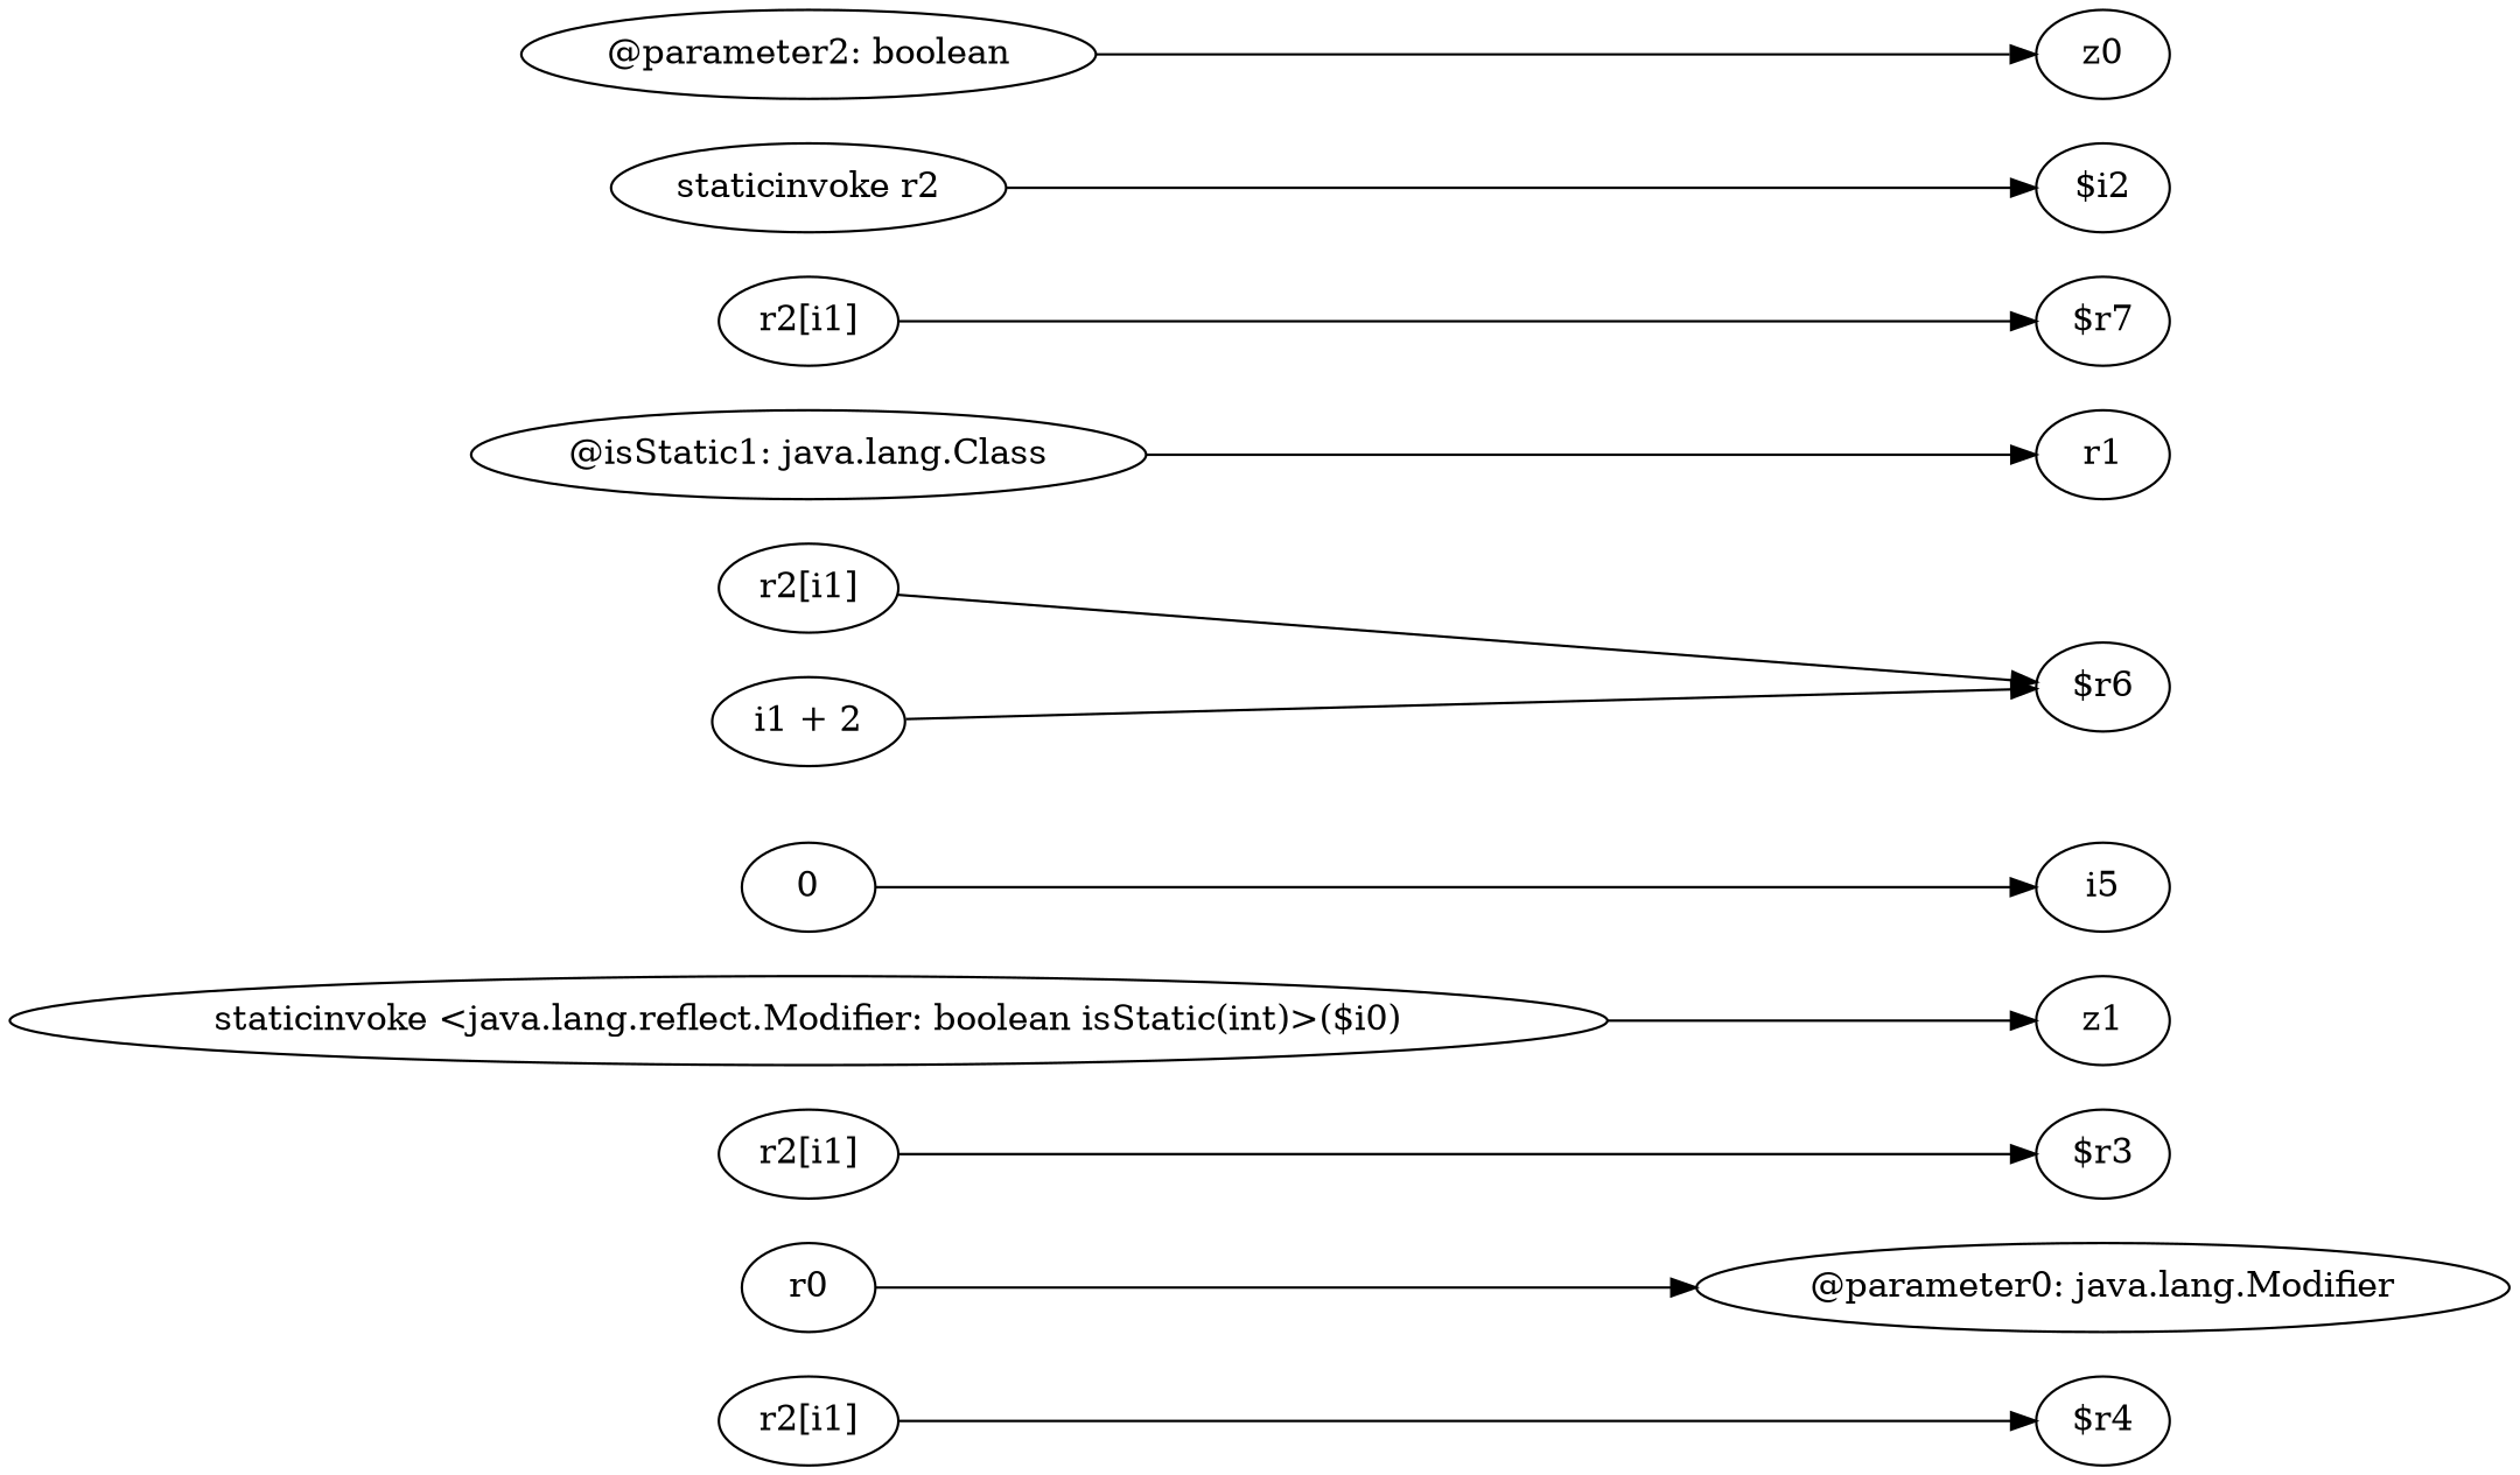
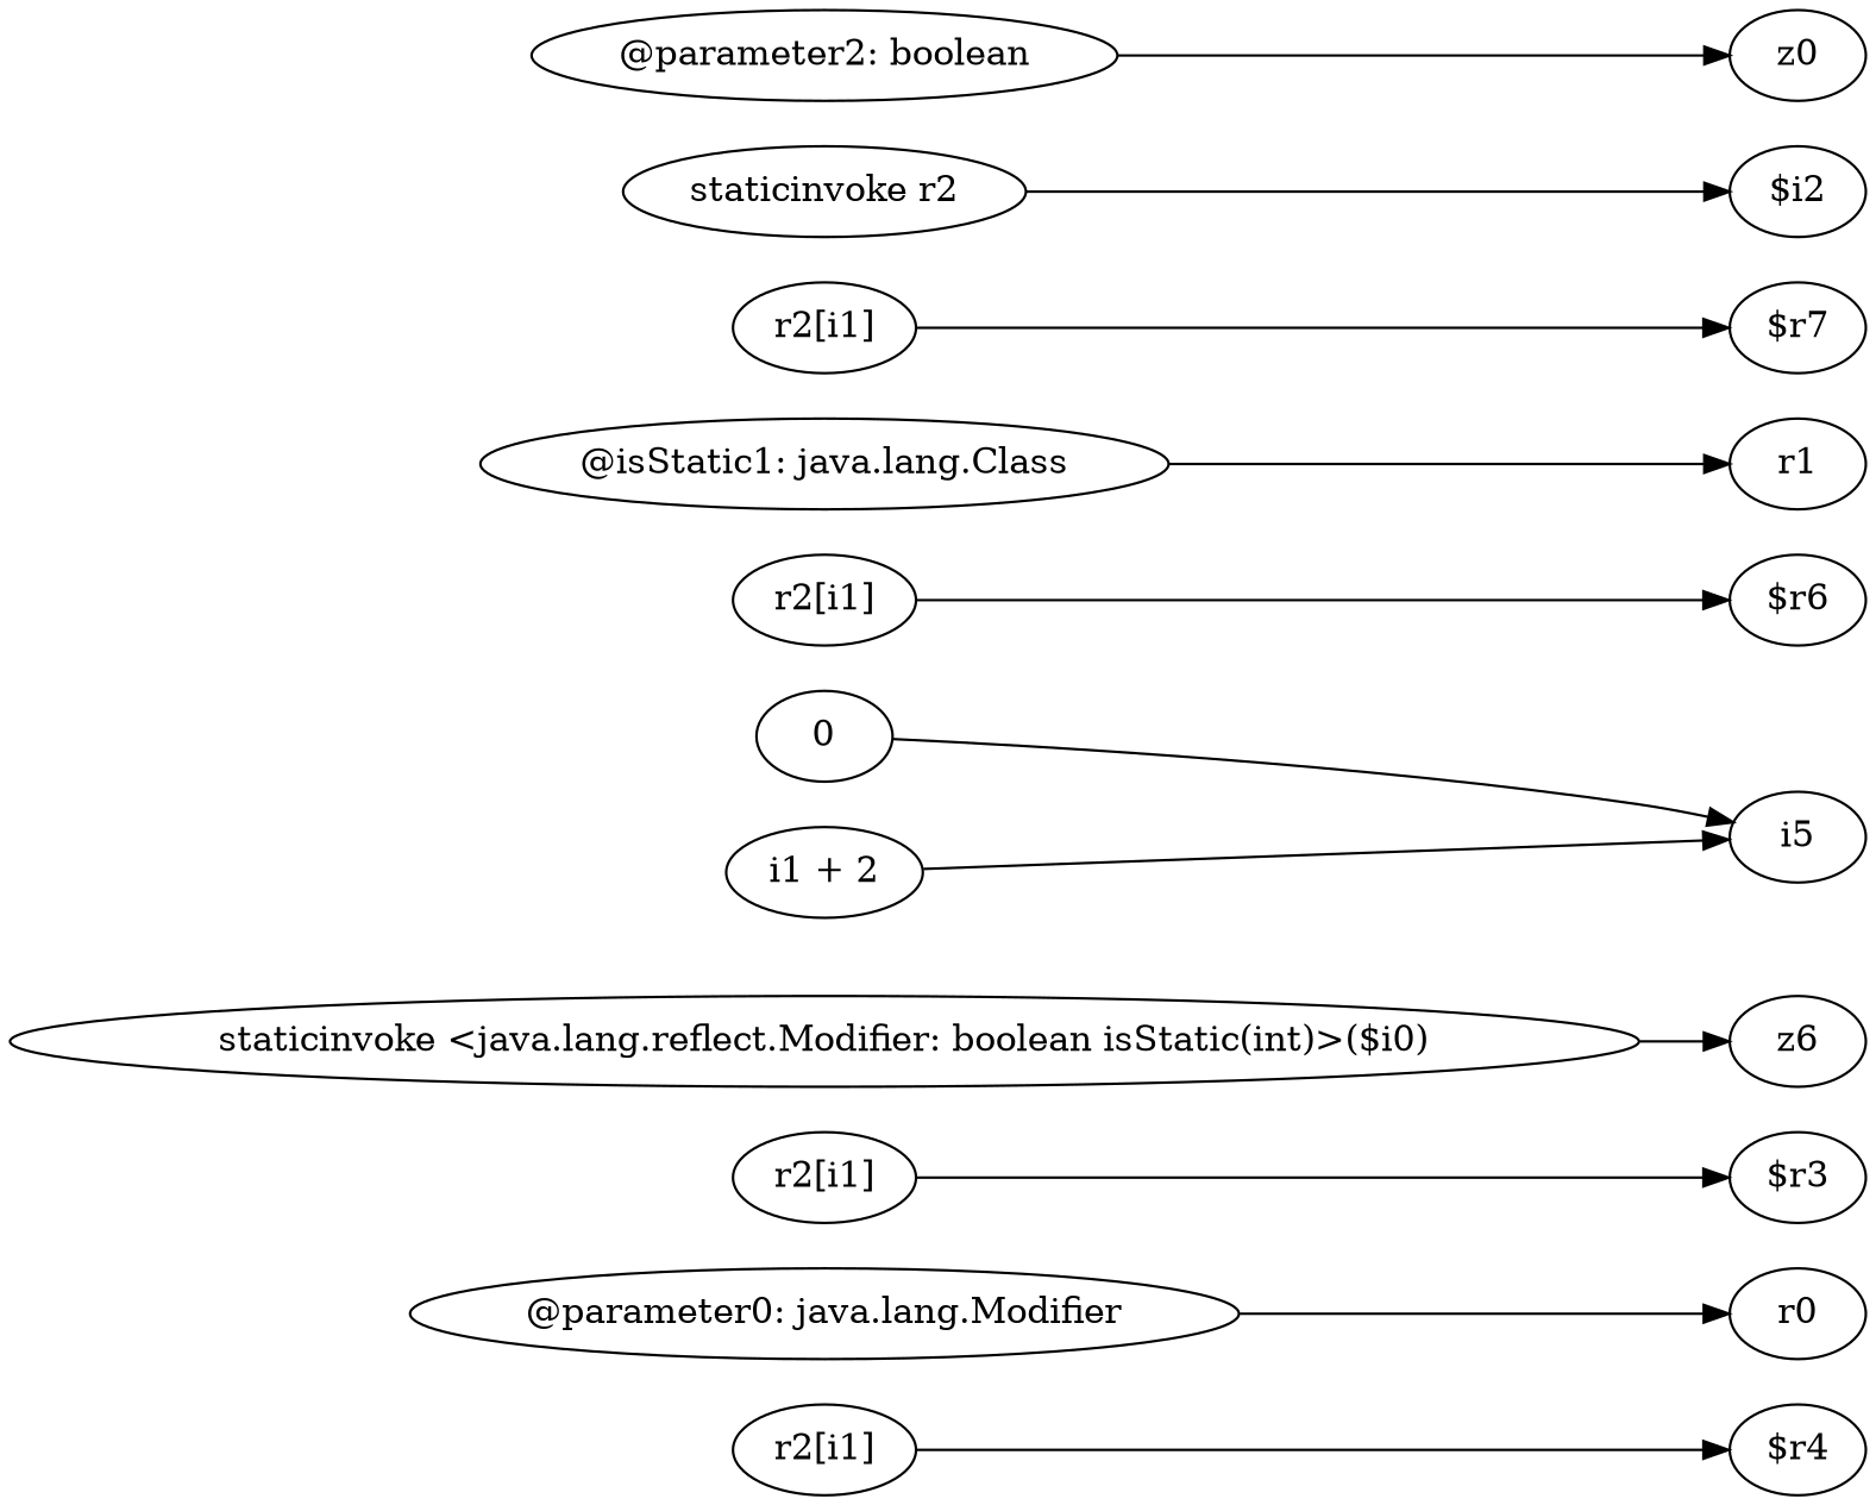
  digraph {
    rankdir=LR
    n1 [label="r2[i1]"]
    n2 [label="$r4"]
    n3 [label="@parameter0: java.lang.Modifier"]
    n4 [label=r0]
    n5 [label="r2[i1]"]
    n6 [label="$r3"]
    n7 [label="staticinvoke <java.lang.reflect.Modifier: boolean isStatic(int)>($i0)"]
-   n8 [label=z1]
+   n8 [label=z6]
    n9 [label=0]
    n10 [label=i5]
    n11 [label="r2[i1]"]
    n12 [label="$r6"]
    n13 [label="@isStatic1: java.lang.Class"]
    n14 [label=r1]
    n15 [label="r2[i1]"]
    n16 [label="$r7"]
    n17 [label="staticinvoke r2"]
    n18 [label="$i2"]
    n19 [label="@parameter2: boolean"]
    n20 [label=z0]
    n21 [label="i1 + 2"]
    n1 -> n2
-   n4 -> n3
+   n3 -> n4
    n5 -> n6
    n7 -> n8
    n9 -> n10
    n11 -> n12
    n13 -> n14
    n15 -> n16
    n17 -> n18
    n19 -> n20
-   n21 -> n12
+   n21 -> n10
  }
